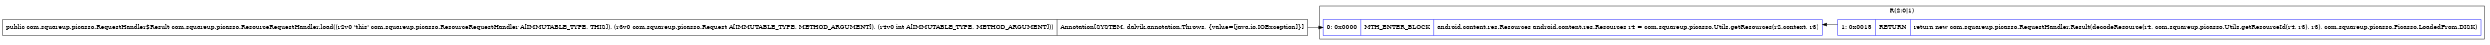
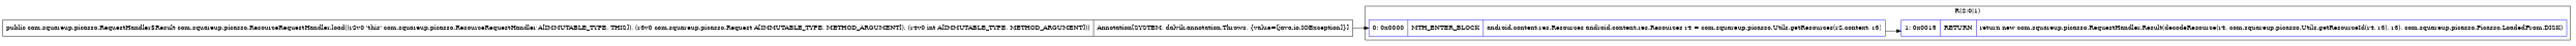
  digraph {
    rankdir=LR
    node [color=blue shape=record]
    n1 [label="{0\:\ 0x0000|MTH_ENTER_BLOCK\l|android.content.res.Resources android.content.res.Resources r4 = com.squareup.picasso.Utils.getResources(r2.context, r3)\l}"]
    n2 [label="{1\:\ 0x0015|RETURN\l|return new com.squareup.picasso.RequestHandler.Result(decodeResource(r4, com.squareup.picasso.Utils.getResourceId(r4, r3), r3), com.squareup.picasso.Picasso.LoadedFrom.DISK)\l}"]
    n3 [label="{public com.squareup.picasso.RequestHandler$Result com.squareup.picasso.ResourceRequestHandler.load((r2v0 'this' com.squareup.picasso.ResourceRequestHandler A[IMMUTABLE_TYPE, THIS]), (r3v0 com.squareup.picasso.Request A[IMMUTABLE_TYPE, METHOD_ARGUMENT]), (r4v0 int A[IMMUTABLE_TYPE, METHOD_ARGUMENT]))  | Annotation[SYSTEM, dalvik.annotation.Throws, \{value=[java.io.IOException]\}]\l}" color=""]
    subgraph cluster_1 {
      label="R(2:0|1)"
      n1
      n2
    }
-   n2 -> n1
+   n1 -> n2
    n3 -> n1
  }
